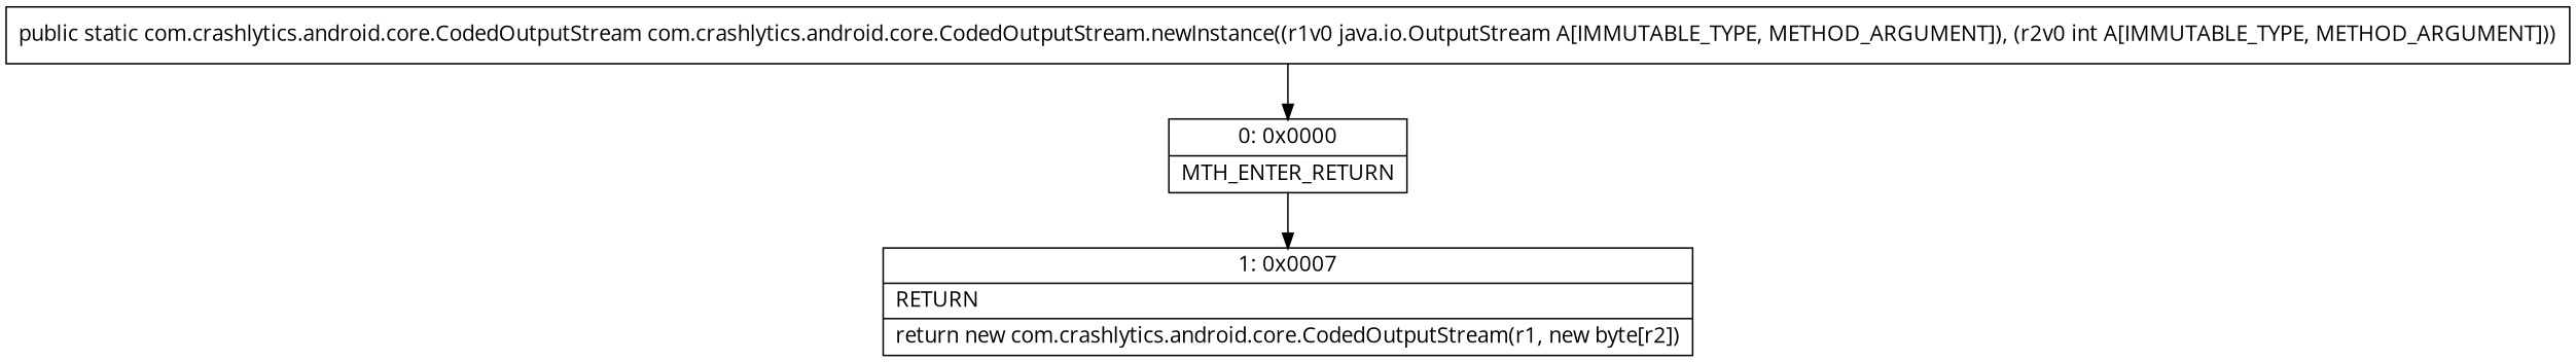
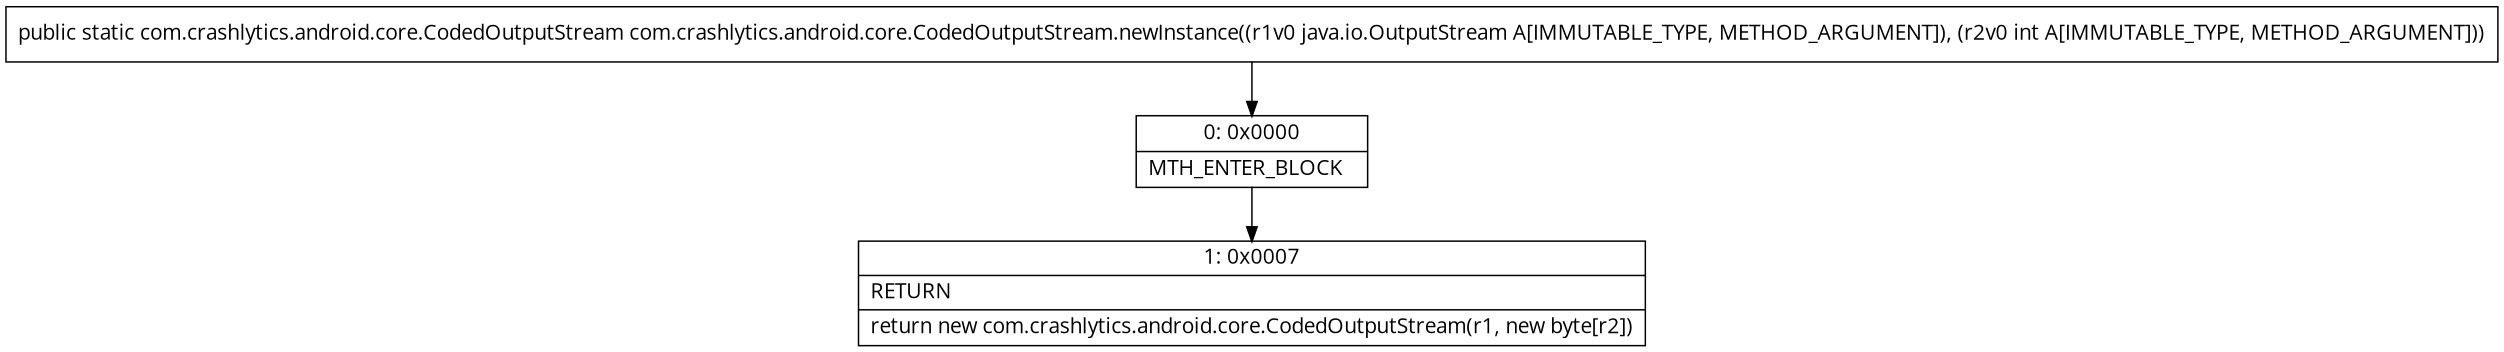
  digraph {
    fontname="Open Sans"
    node [shape=record fontname="Open Sans"]
    edge [fontname="Open Sans"]
-   n1 [label="{0\:\ 0x0000|MTH_ENTER_RETURN\l}"]
+   n1 [label="{0\:\ 0x0000|MTH_ENTER_BLOCK\l}"]
    n2 [label="{1\:\ 0x0007|RETURN\l|return new com.crashlytics.android.core.CodedOutputStream(r1, new byte[r2])\l}"]
    n3 [label="{public static com.crashlytics.android.core.CodedOutputStream com.crashlytics.android.core.CodedOutputStream.newInstance((r1v0 java.io.OutputStream A[IMMUTABLE_TYPE, METHOD_ARGUMENT]), (r2v0 int A[IMMUTABLE_TYPE, METHOD_ARGUMENT])) }"]
    n1 -> n2
    n3 -> n1
  }
